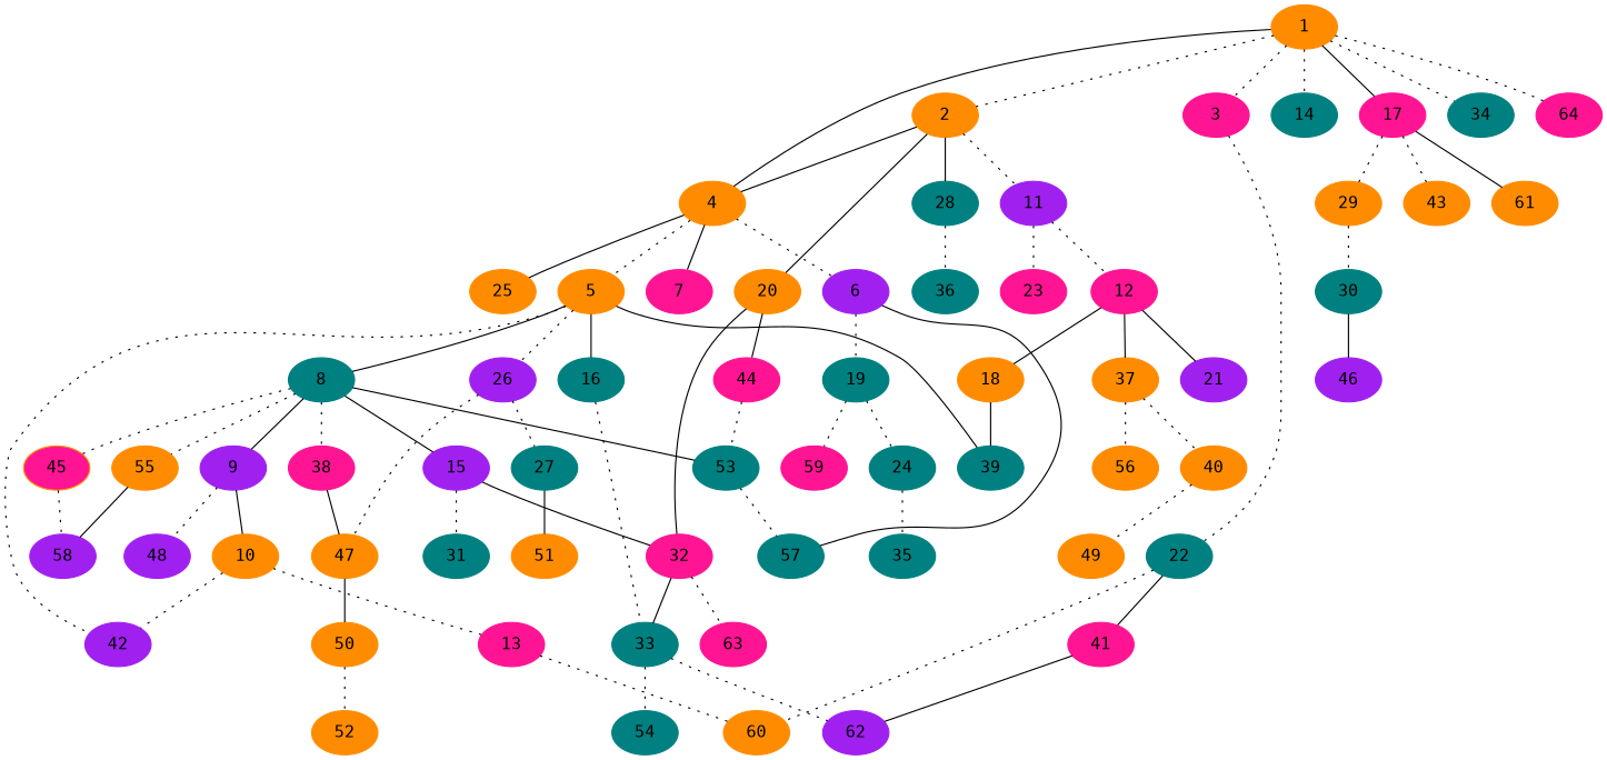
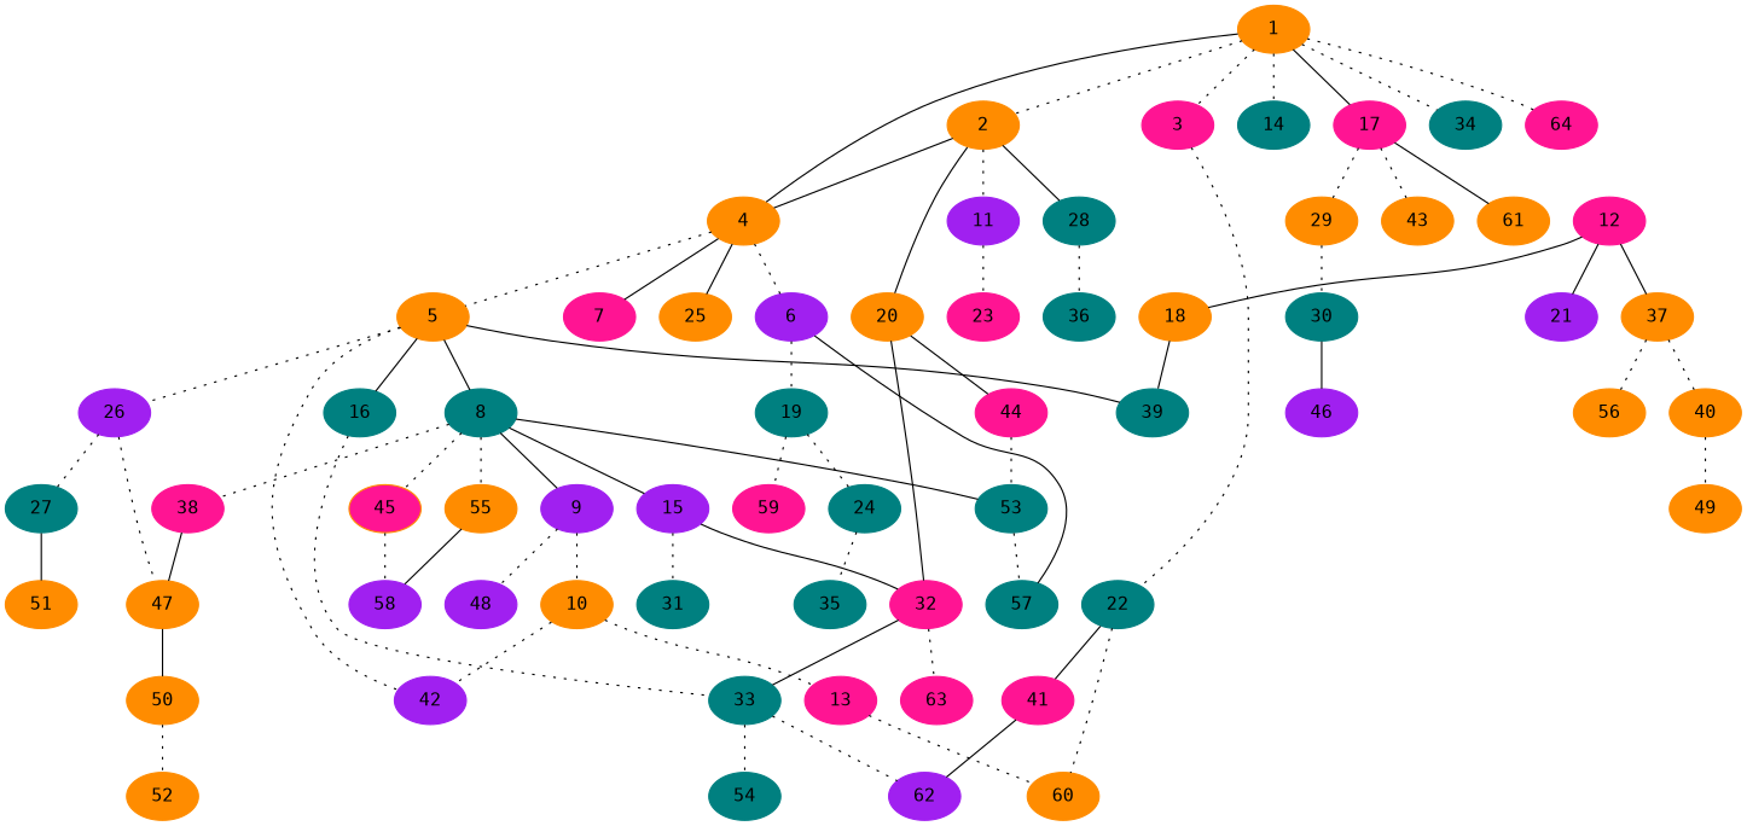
  graph {
    fontname="DejaVu Sans Mono"
    node [color=darkorange fontname="DejaVu Sans Mono" style=filled]
    edge [fontname="DejaVu Sans Mono" style=dotted]
    1
    2
    3 [color=deeppink]
    4
    14 [color=teal]
    17 [color=deeppink]
    34 [color=teal]
    64 [color=deeppink]
    11 [color=purple]
    20
    28 [color=teal]
    22 [color=teal]
    5
    6 [color=purple]
    7 [color=deeppink]
    25
    29
    43
    61
    12 [color=deeppink]
    23 [color=deeppink]
    32 [color=deeppink]
    44 [color=deeppink]
    36 [color=teal]
    60
    41 [color=deeppink]
    8 [color=teal]
    16 [color=teal]
    26 [color=purple]
    39 [color=teal]
    42 [color=purple]
    19 [color=teal]
    57 [color=teal]
    9 [color=purple]
    15 [color=purple]
    38 [color=deeppink]
    45 [fillcolor=deeppink]
    53 [color=teal]
    55
    33 [color=teal]
    27 [color=teal]
    47
    24 [color=teal]
    59 [color=deeppink]
    10
    48 [color=purple]
    31 [color=teal]
    58 [color=purple]
    13 [color=deeppink]
    18
    21 [color=purple]
    37
    40
    56
    63 [color=deeppink]
    54 [color=teal]
    62 [color=purple]
    30 [color=teal]
    35 [color=teal]
    51
    50
    46 [color=purple]
    49
    52
    1 -- 2
    1 -- 3
    1 -- 4 [style=solid]
    1 -- 14
    1 -- 17 [style=solid]
    1 -- 34
    1 -- 64
    2 -- 4 [style=solid]
    2 -- 11
    2 -- 20 [style=solid]
    2 -- 28 [style=solid]
    3 -- 22
    4 -- 5
    4 -- 6
    4 -- 7 [style=solid]
    4 -- 25 [style=solid]
    17 -- 29
    17 -- 43
    17 -- 61 [style=solid]
-   11 -- 12
    11 -- 23
    20 -- 32 [style=solid]
    20 -- 44 [style=solid]
    28 -- 36
    22 -- 60
    22 -- 41 [style=solid]
    5 -- 8 [style=solid]
    5 -- 16 [style=solid]
    5 -- 26
    5 -- 39 [style=solid]
    5 -- 42
    6 -- 19
    6 -- 57 [style=solid]
    29 -- 30
    12 -- 18 [style=solid]
    12 -- 21 [style=solid]
    12 -- 37 [style=solid]
    32 -- 33 [style=solid]
    32 -- 63
    44 -- 53
    41 -- 62 [style=solid]
    8 -- 9 [style=solid]
    8 -- 15 [style=solid]
    8 -- 38
    8 -- 45
    8 -- 53 [style=solid]
    8 -- 55
    16 -- 33
    26 -- 27
    26 -- 47
    19 -- 24
    19 -- 59
-   9 -- 10 [style=solid]
+   9 -- 10
    9 -- 48
    15 -- 32 [style=solid]
    15 -- 31
    38 -- 47 [style=solid]
    45 -- 58
    53 -- 57
    55 -- 58 [style=solid]
    33 -- 54
    33 -- 62
    27 -- 51 [style=solid]
    47 -- 50 [style=solid]
    24 -- 35
    10 -- 42
    10 -- 13
    13 -- 60
    18 -- 39 [style=solid]
    37 -- 40
    37 -- 56
    40 -- 49
    30 -- 46 [style=solid]
    50 -- 52
  }
